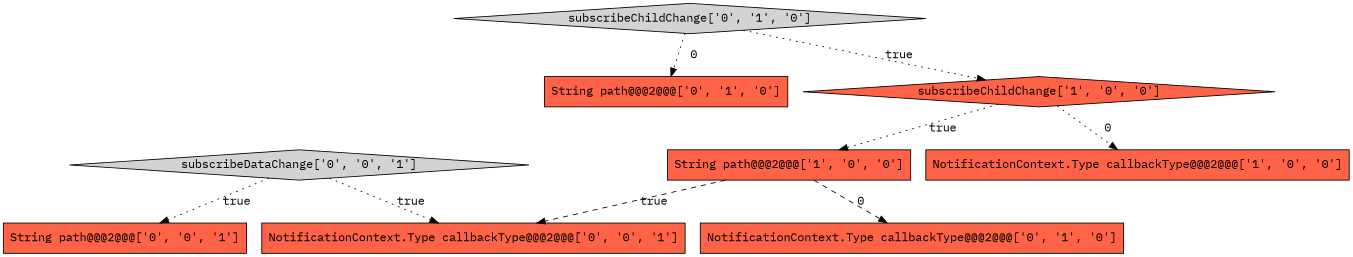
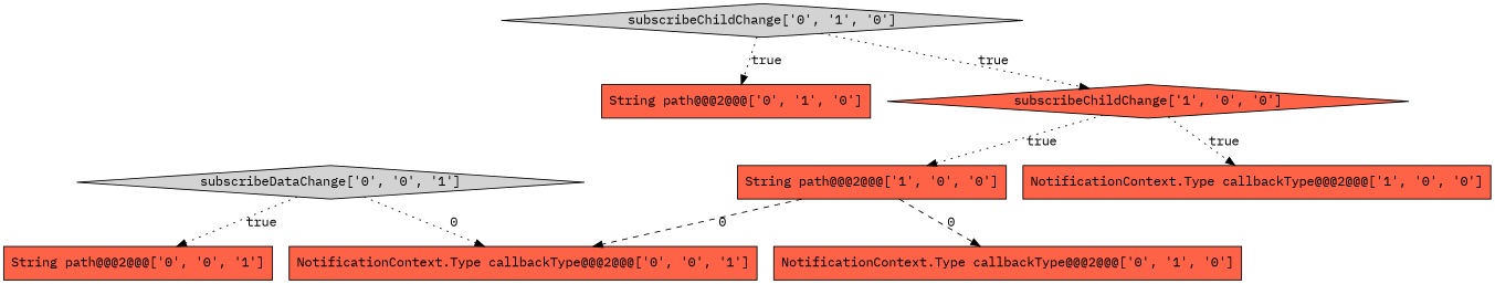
  digraph {
    fontname="IBM Plex Mono"
    node [fillcolor=tomato fontname="IBM Plex Mono" shape=box style=filled]
    edge [fontname="IBM Plex Mono" style=dotted]
    n1 [label="String path@@@2@@@['0', '0', '1']"]
    n2 [label="String path@@@2@@@['1', '0', '0']"]
    n3 [label="NotificationContext.Type callbackType@@@2@@@['0', '0', '1']"]
    n4 [label="NotificationContext.Type callbackType@@@2@@@['0', '1', '0']"]
    n5 [fillcolor=lightgray label="subscribeDataChange['0', '0', '1']" shape=diamond]
    n6 [label="String path@@@2@@@['0', '1', '0']"]
    n7 [label="subscribeChildChange['1', '0', '0']" shape=diamond]
    n8 [label="NotificationContext.Type callbackType@@@2@@@['1', '0', '0']"]
    n9 [fillcolor=lightgray label="subscribeChildChange['0', '1', '0']" shape=diamond]
-   n2 -> n3 [label=true style=dashed]
+   n2 -> n3 [label=0 style=dashed]
    n2 -> n4 [label=0 style=dashed]
    n5 -> n1 [label=true]
-   n5 -> n3 [label=true]
+   n5 -> n3 [label=0]
    n7 -> n2 [label=true]
-   n7 -> n8 [label=0]
-   n9 -> n6 [label=0]
+   n7 -> n8 [label=true]
+   n9 -> n6 [label=true]
    n9 -> n7 [label=true]
  }
